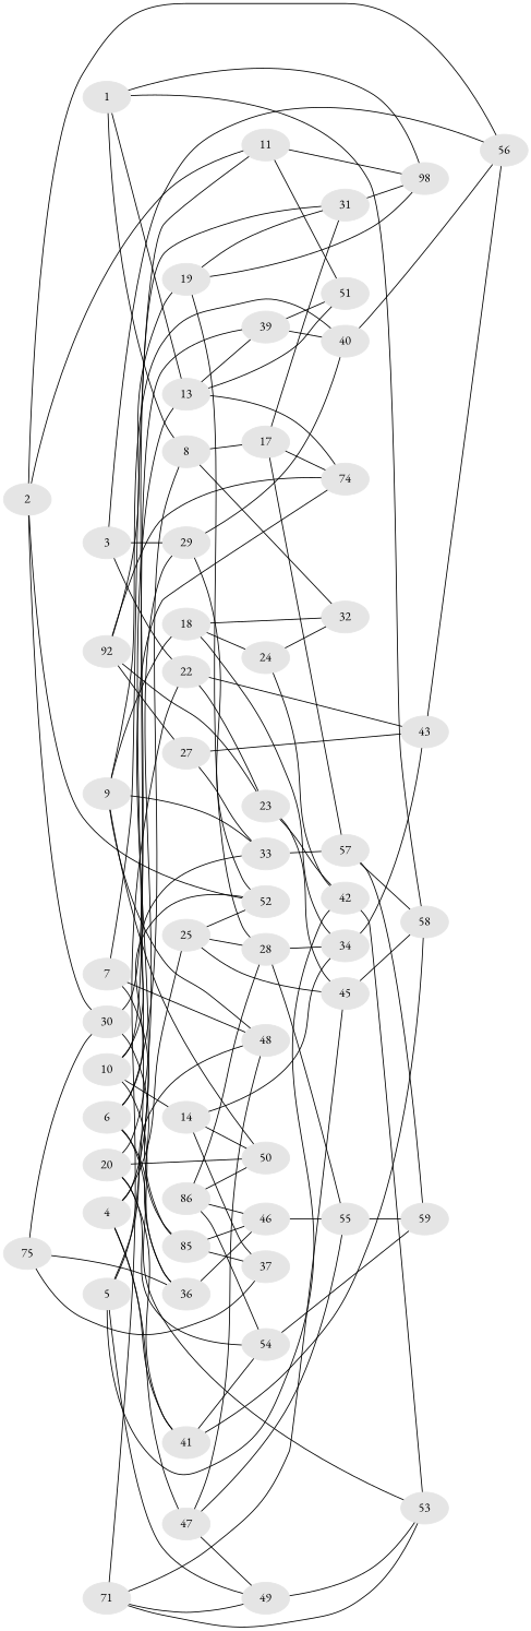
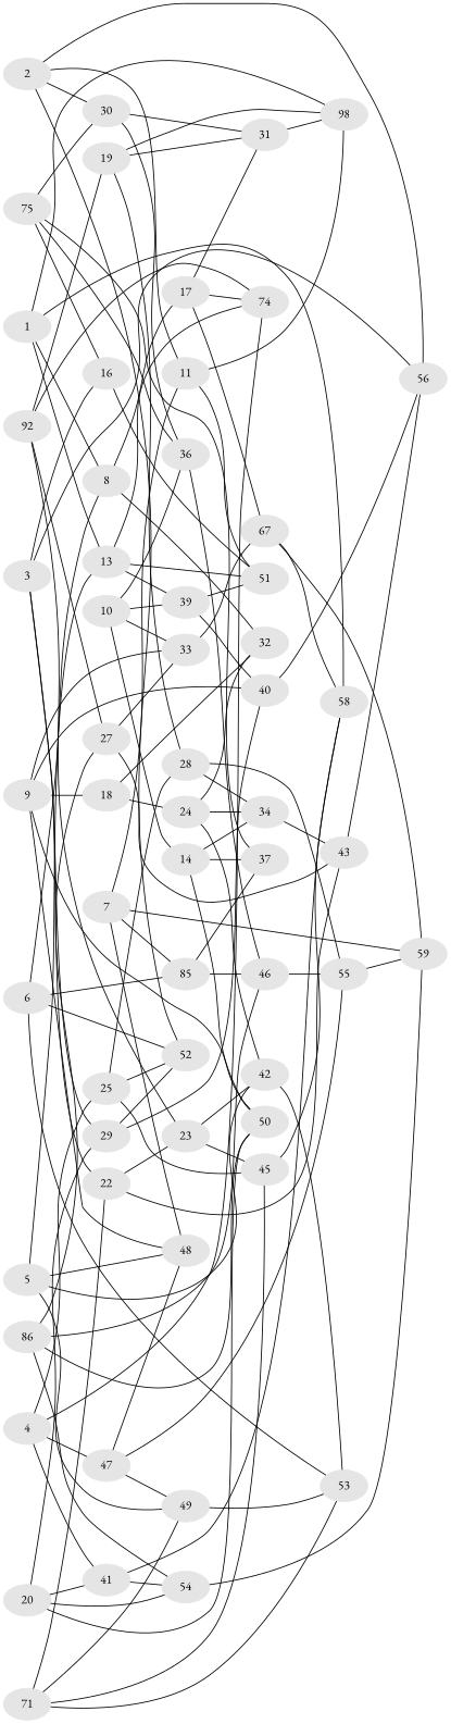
  graph {
    fontname="EB Garamond"
    rankdir=LR
    node [color=gray90 fontname="EB Garamond" style=filled]
    edge [fontname="EB Garamond"]
    1
    8
    13
    n4 [label=98]
    58
    17
    32
    n8 [label=74]
    39
    51
    2
    11
    30
    52
    56
    36
    31
    3
+   16
    22
    29
    23
    43
    40
    4
    25
    41
    47
    28
    45
    54
    48
    49
    55
    5
    42
    53
    6
    n39 [label=85]
    37
    46
    7
    59
-   57
+   57 [label=67]
    9
    18
    33
    50
    24
    10
    14
    34
    n53 [label=92]
    19
    27
    n56 [label=75]
    20
    n58 [label=71]
    n59 [label=86]
    1 -- 8
    1 -- 13
    1 -- n4
    1 -- 58
    8 -- 17
    8 -- 32
    13 -- n8
    13 -- 39
    13 -- 51
    17 -- n8
    17 -- 31
    17 -- 57
    39 -- 51
    39 -- 40
    2 -- 11
    2 -- 30
    2 -- 52
    2 -- 56
    11 -- n4
    11 -- 51
    30 -- 36
    30 -- 31
    36 -- 46
    31 -- n4
    3 -- 56
+   3 -- 16
    3 -- 22
    3 -- 29
+   16 -- 51
    22 -- 23
    22 -- 43
    29 -- 52
    29 -- 40
    23 -- 45
    23 -- 42
    43 -- 56
    40 -- 56
    4 -- n8
    4 -- 25
    4 -- 41
    4 -- 47
    25 -- 52
    25 -- 28
    25 -- 45
    41 -- 58
    41 -- 54
    47 -- 48
    47 -- 49
    47 -- 55
    28 -- 55
    28 -- 34
    45 -- 58
    54 -- 59
    49 -- 53
    55 -- 59
    5 -- 13
    5 -- 48
    5 -- 49
    5 -- 42
    42 -- 53
    6 -- 8
    6 -- 52
    6 -- 53
    6 -- n39
    n39 -- 37
    n39 -- 46
    46 -- 55
    7 -- 11
    7 -- 48
    7 -- n39
+   7 -- 59
    57 -- 58
    57 -- 59
    9 -- 40
    9 -- 48
    9 -- 18
    9 -- 33
    9 -- 50
    18 -- 32
    18 -- 24
    33 -- 57
    24 -- 32
    24 -- 42
-   18 -- 34
+   24 -- 34
    10 -- 39
    10 -- 36
    10 -- 33
    10 -- 14
    14 -- 37
    14 -- 50
    14 -- 34
    34 -- 43
    n53 -- n8
    n53 -- 23
    n53 -- 19
    n53 -- 27
    19 -- n4
    19 -- 31
    19 -- 28
    27 -- 43
    27 -- 33
    n56 -- 30
    n56 -- 36
+   n56 -- 16
    n56 -- 37
    20 -- 29
    20 -- 41
    20 -- 54
    20 -- 50
    n58 -- 22
    n58 -- 45
    n58 -- 49
    n58 -- 53
    n59 -- 54
    n59 -- 46
    n59 -- 50
-   n59 -- 28
+   n59 -- 27
  }
